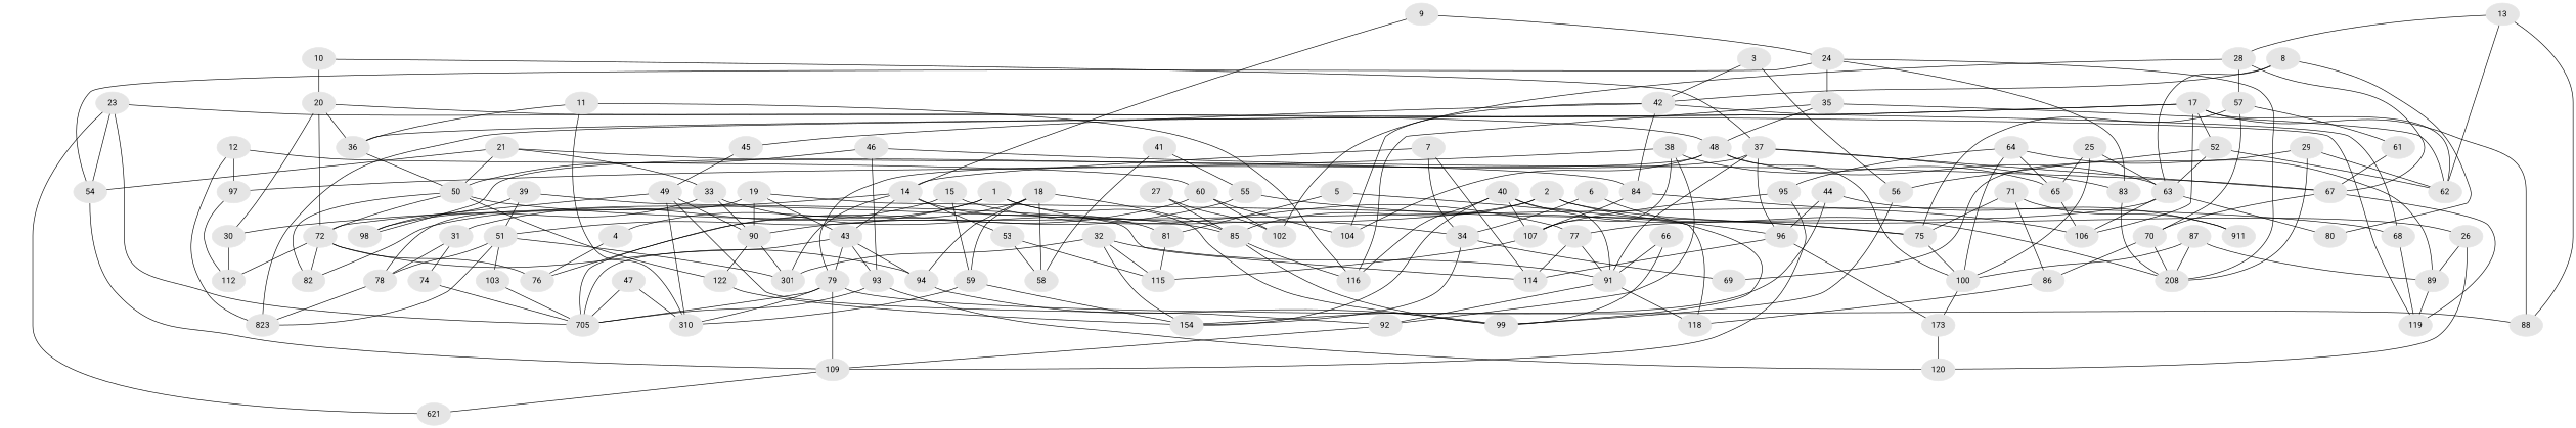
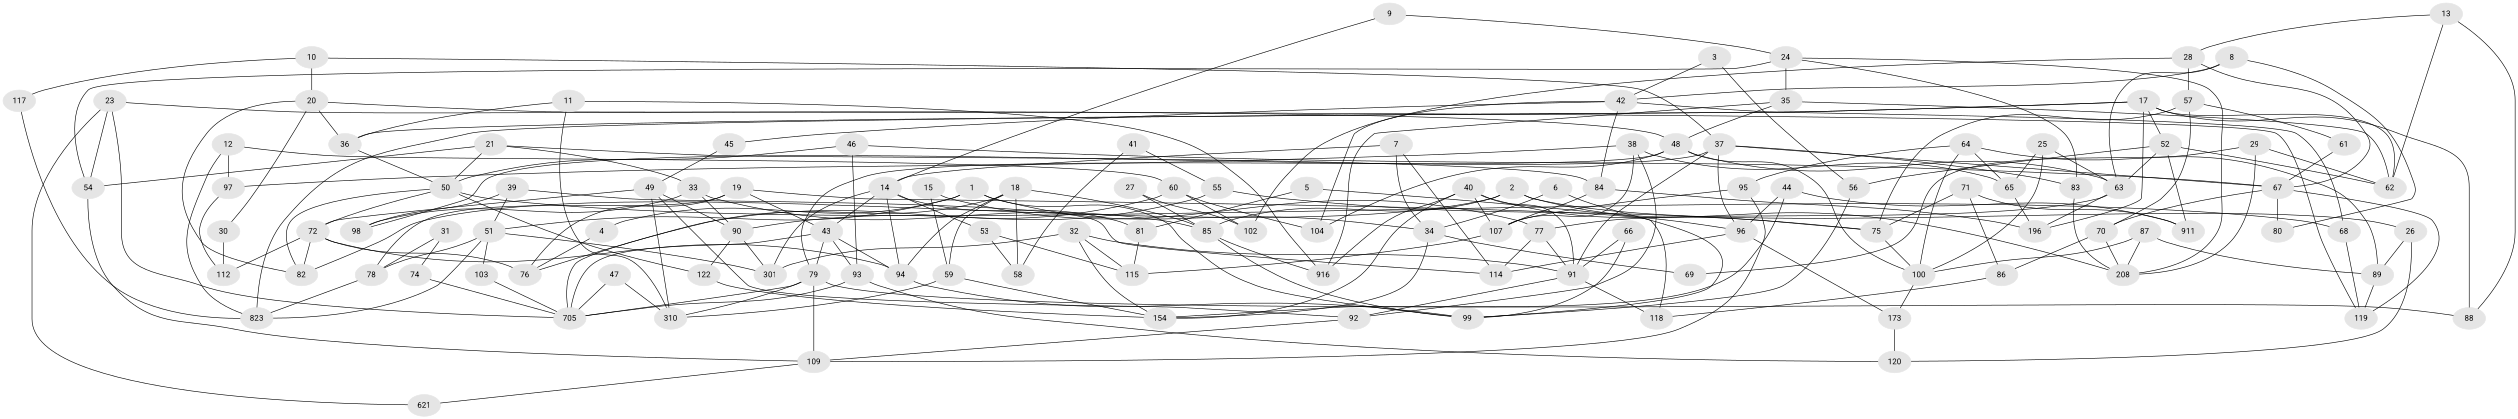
  graph {
    fontname=Roboto
    node [color=gray90 fontname=Roboto style=filled]
    edge [fontname=Roboto]
    1
    4
    34
    51
    99
    76
    69
    n8 [label=154]
    n9 [label=823]
    n10 [label=301]
    78
    103
    2
    26
    82
    85
    n17 [label=208]
    89
    120
-   116
+   116 [label=916]
    3
    42
    56
    84
    45
    68
    104
    5
    81
    96
    115
    114
    n33 [label=173]
    6
    7
    14
    30
    43
    53
    8
    63
    80
    77
-   106
+   106 [label=196]
    9
    24
    54
    35
    83
    10
    20
    37
+   117
    36
    119
    91
    98
    67
    11
    n60 [label=310]
    50
    12
    60
    97
    102
    112
    13
    28
    62
    88
    57
    94
    n73 [label=705]
    79
    93
    58
    15
    31
    59
    74
    71
    75
    n83 [label=911]
    86
    17
    52
    18
    19
    118
    21
    33
    90
    72
    122
    109
    107
    95
    23
    48
    n100 [label=621]
    100
    25
    65
    27
    61
    70
    29
    32
    92
    38
    39
    40
    41
    55
    49
    44
    46
    47
    64
    66
    87
    1 -- 4
    1 -- 34
    1 -- 51
    1 -- 99
    4 -- 76
    34 -- 69
    34 -- n8
    51 -- n9
    51 -- n10
    51 -- 78
    51 -- 103
    78 -- n9
    103 -- n73
    2 -- 26
    2 -- 82
    2 -- 85
    2 -- n17
    26 -- 89
    26 -- 120
    85 -- 99
    85 -- 116
    89 -- 119
    3 -- 42
    3 -- 56
    42 -- 84
    42 -- 45
    42 -- 68
    42 -- 104
    56 -- 99
    84 -- 106
    84 -- 107
    45 -- 49
    68 -- 119
    5 -- 81
    5 -- 96
    81 -- 115
    96 -- 114
    96 -- n33
    n33 -- 120
    6 -- 34
    6 -- 99
    7 -- 34
    7 -- 114
    7 -- 14
    14 -- n10
    14 -- 81
-   14 -- 30
+   14 -- 94
    14 -- 43
    14 -- 53
    30 -- 112
    43 -- 94
    43 -- n73
    43 -- 79
    43 -- 93
    53 -- 115
    53 -- 58
    8 -- 42
    8 -- 63
    8 -- 80
    63 -- 77
    63 -- 106
    77 -- 114
    77 -- 91
    9 -- 14
    9 -- 24
    24 -- n17
    24 -- 54
    24 -- 35
    24 -- 83
    54 -- 109
    35 -- 116
    35 -- 62
    35 -- 48
    83 -- n17
    10 -- 20
    10 -- 37
-   20 -- 72
+   10 -- 117
+   20 -- 82
    20 -- 30
    20 -- 36
    20 -- 119
    37 -- 96
    37 -- 83
    37 -- 91
    37 -- 98
    37 -- 67
+   117 -- n9
    36 -- 50
    91 -- 118
    91 -- 92
-   63 -- 80
+   67 -- 80
    67 -- 119
    67 -- 70
    11 -- 116
    11 -- 36
    11 -- n60
    50 -- 82
    50 -- 68
    50 -- 72
    50 -- 122
    12 -- n9
    12 -- 60
    12 -- 97
    60 -- 76
    60 -- 104
    60 -- 102
    97 -- 112
    13 -- 28
    13 -- 62
    13 -- 88
    28 -- 67
    28 -- 102
    28 -- 57
    57 -- 75
    57 -- 61
    57 -- 70
    94 -- 99
    79 -- n60
    79 -- 88
    79 -- n73
    79 -- 109
    93 -- 120
    93 -- n73
    15 -- 77
-   15 -- 31
    15 -- 59
    31 -- 78
    31 -- 74
    59 -- n8
    59 -- n60
    74 -- n73
    71 -- 75
    71 -- n83
    71 -- 86
    75 -- 100
    86 -- 118
    17 -- n9
    17 -- 106
    17 -- 36
    17 -- 62
    17 -- 88
    17 -- 52
    52 -- 56
    52 -- 63
    52 -- 62
+   52 -- n83
    18 -- 85
    18 -- 94
    18 -- n73
    18 -- 58
    18 -- 59
-   19 -- 90
+   19 -- 76
    19 -- 78
    19 -- 43
    19 -- 118
    21 -- 84
    21 -- 54
    21 -- 50
    21 -- 33
    33 -- 85
    33 -- 98
    33 -- 90
    90 -- n10
    90 -- 122
    72 -- 76
    72 -- 82
    72 -- 112
    72 -- 94
    122 -- n8
    109 -- n100
    107 -- 115
    95 -- 109
    95 -- 107
    23 -- 54
    23 -- n73
    23 -- 48
    23 -- n100
    48 -- 104
    48 -- 63
    48 -- 79
    48 -- 100
    100 -- n33
    25 -- 63
    25 -- 100
    25 -- 65
    65 -- 106
    27 -- 85
    27 -- 102
    61 -- 67
    70 -- n17
    70 -- 86
    29 -- 69
    29 -- n17
    29 -- 62
    32 -- n8
    32 -- n10
    32 -- 115
    32 -- 91
    92 -- 109
    38 -- 97
    38 -- 107
    38 -- 65
    38 -- 92
    39 -- 51
    39 -- 114
    39 -- 98
    40 -- n8
    40 -- 116
    40 -- 91
    40 -- 75
    40 -- 107
    41 -- 58
    41 -- 55
    55 -- 75
    55 -- 90
    49 -- n60
    49 -- 90
    49 -- 72
    49 -- 92
    44 -- n8
    44 -- 96
    44 -- n83
    46 -- 67
    46 -- 50
    46 -- 93
    47 -- n60
    47 -- n73
    64 -- 89
    64 -- 95
    64 -- 100
    64 -- 65
    66 -- 99
    66 -- 91
    87 -- n17
    87 -- 89
    87 -- 100
  }
